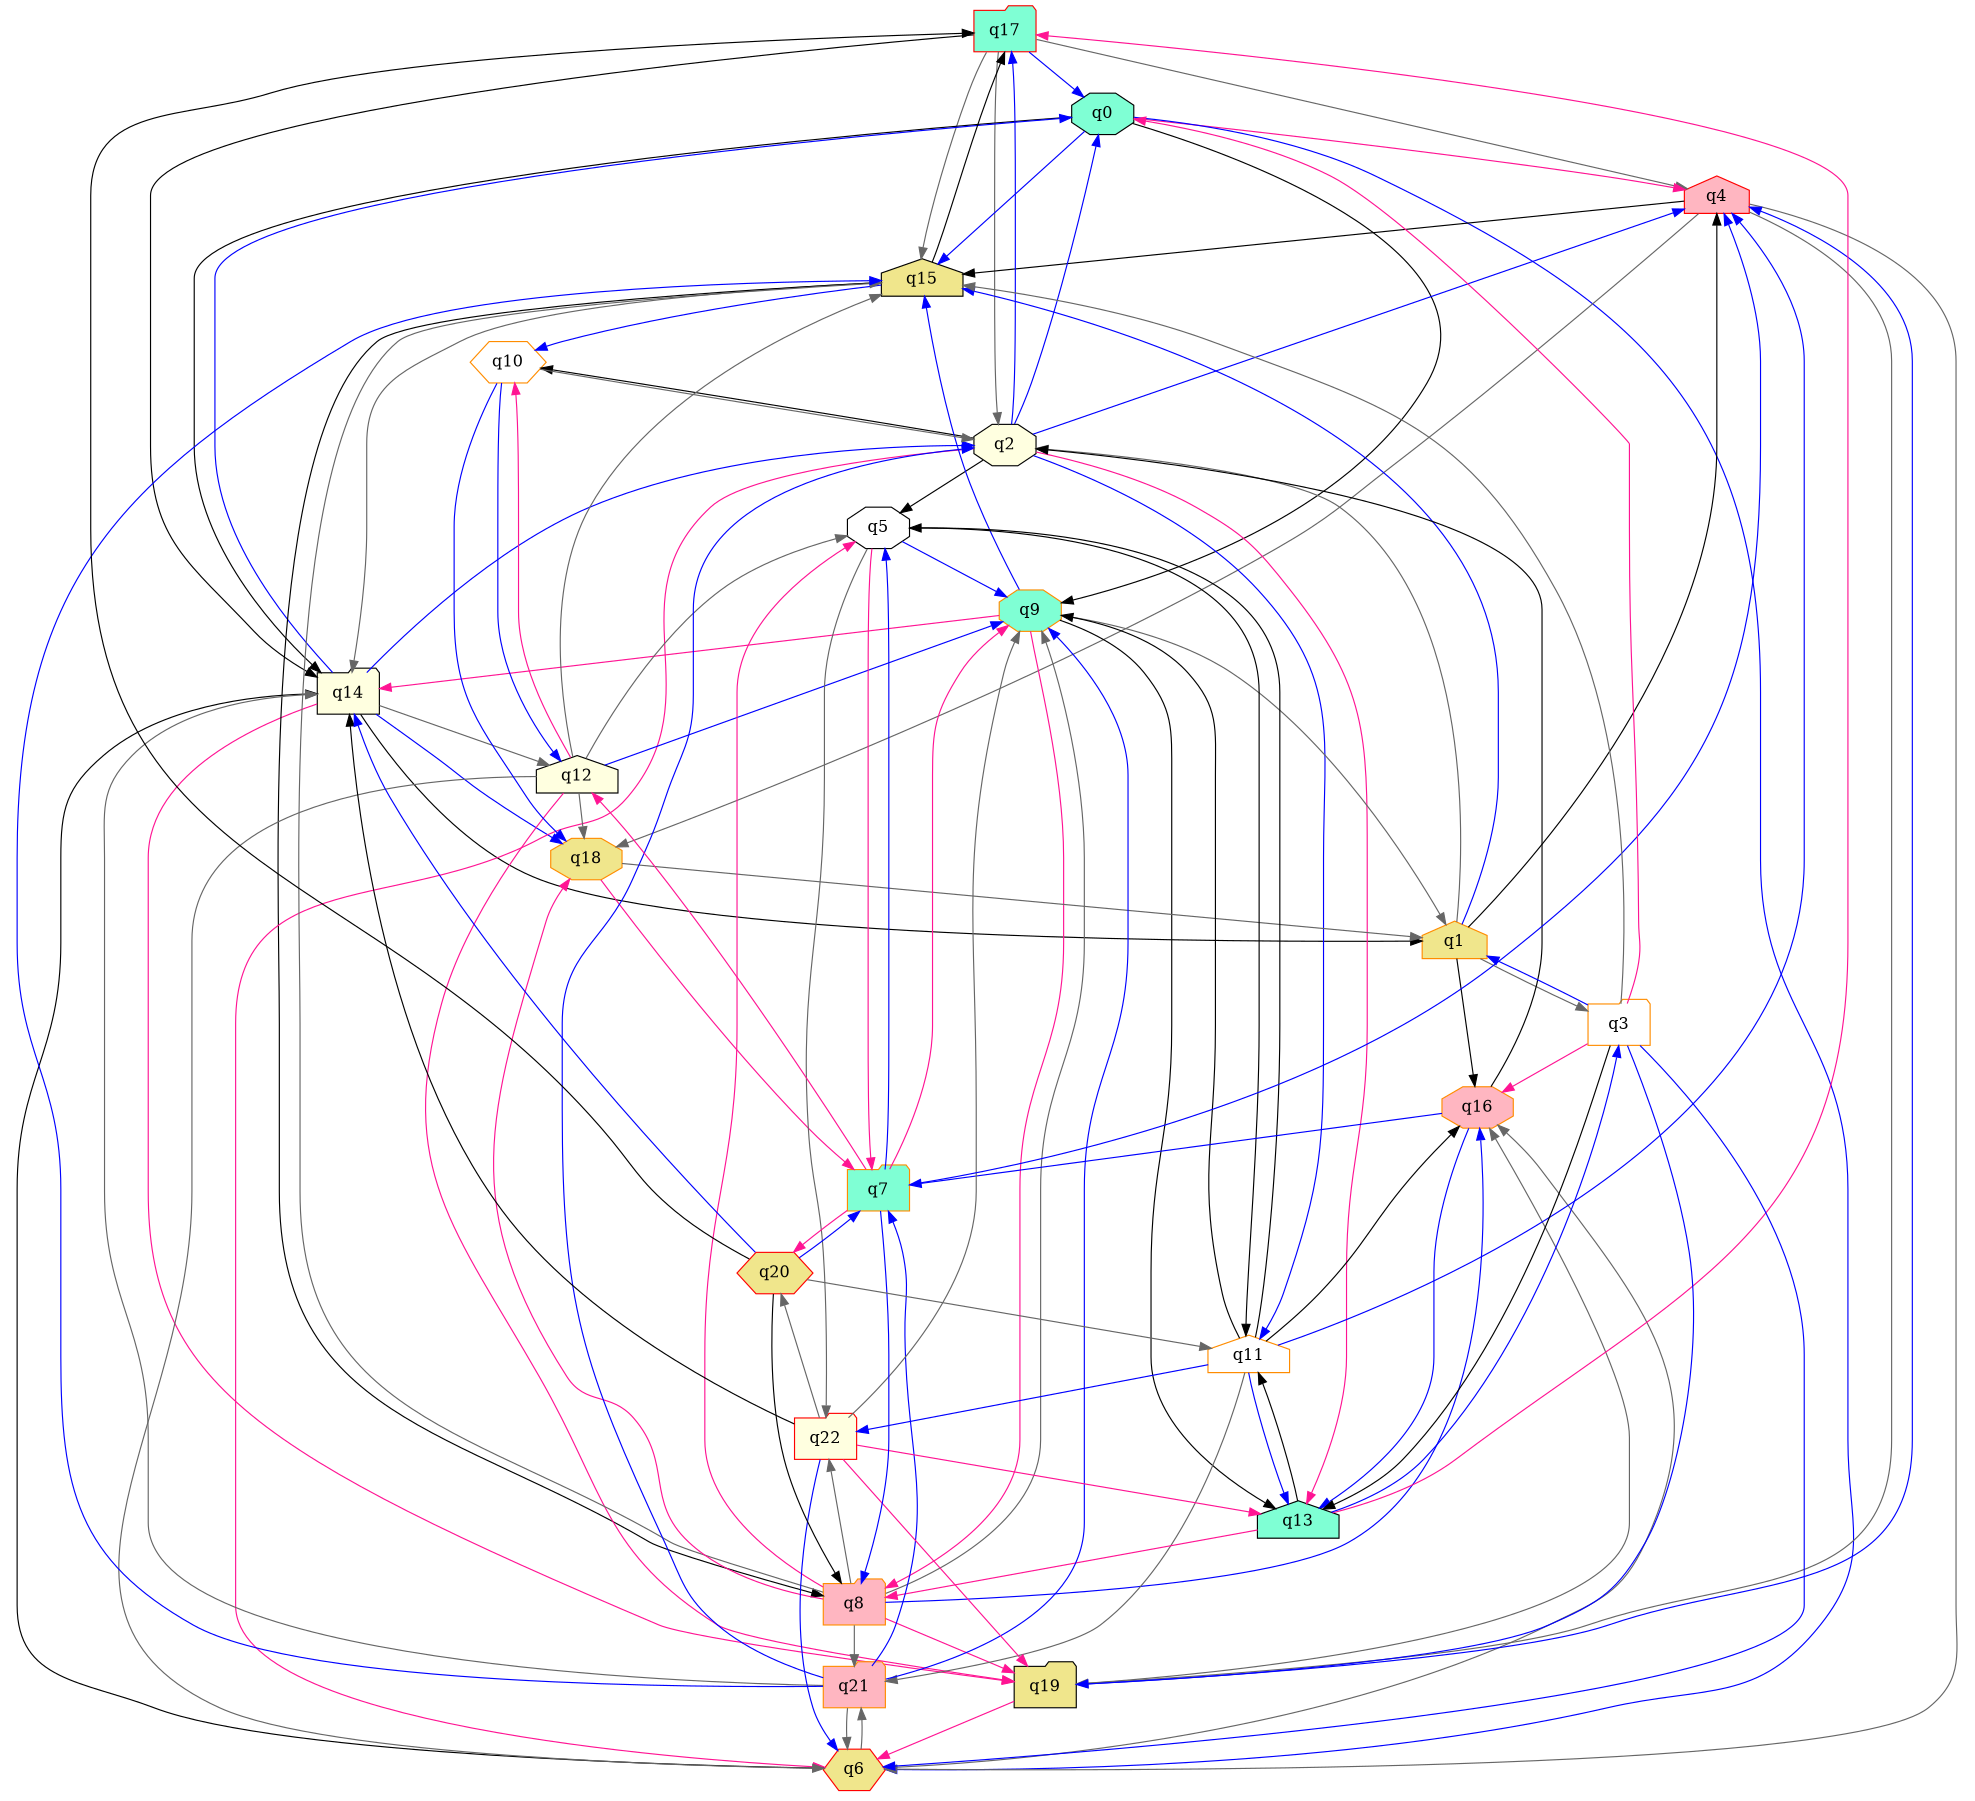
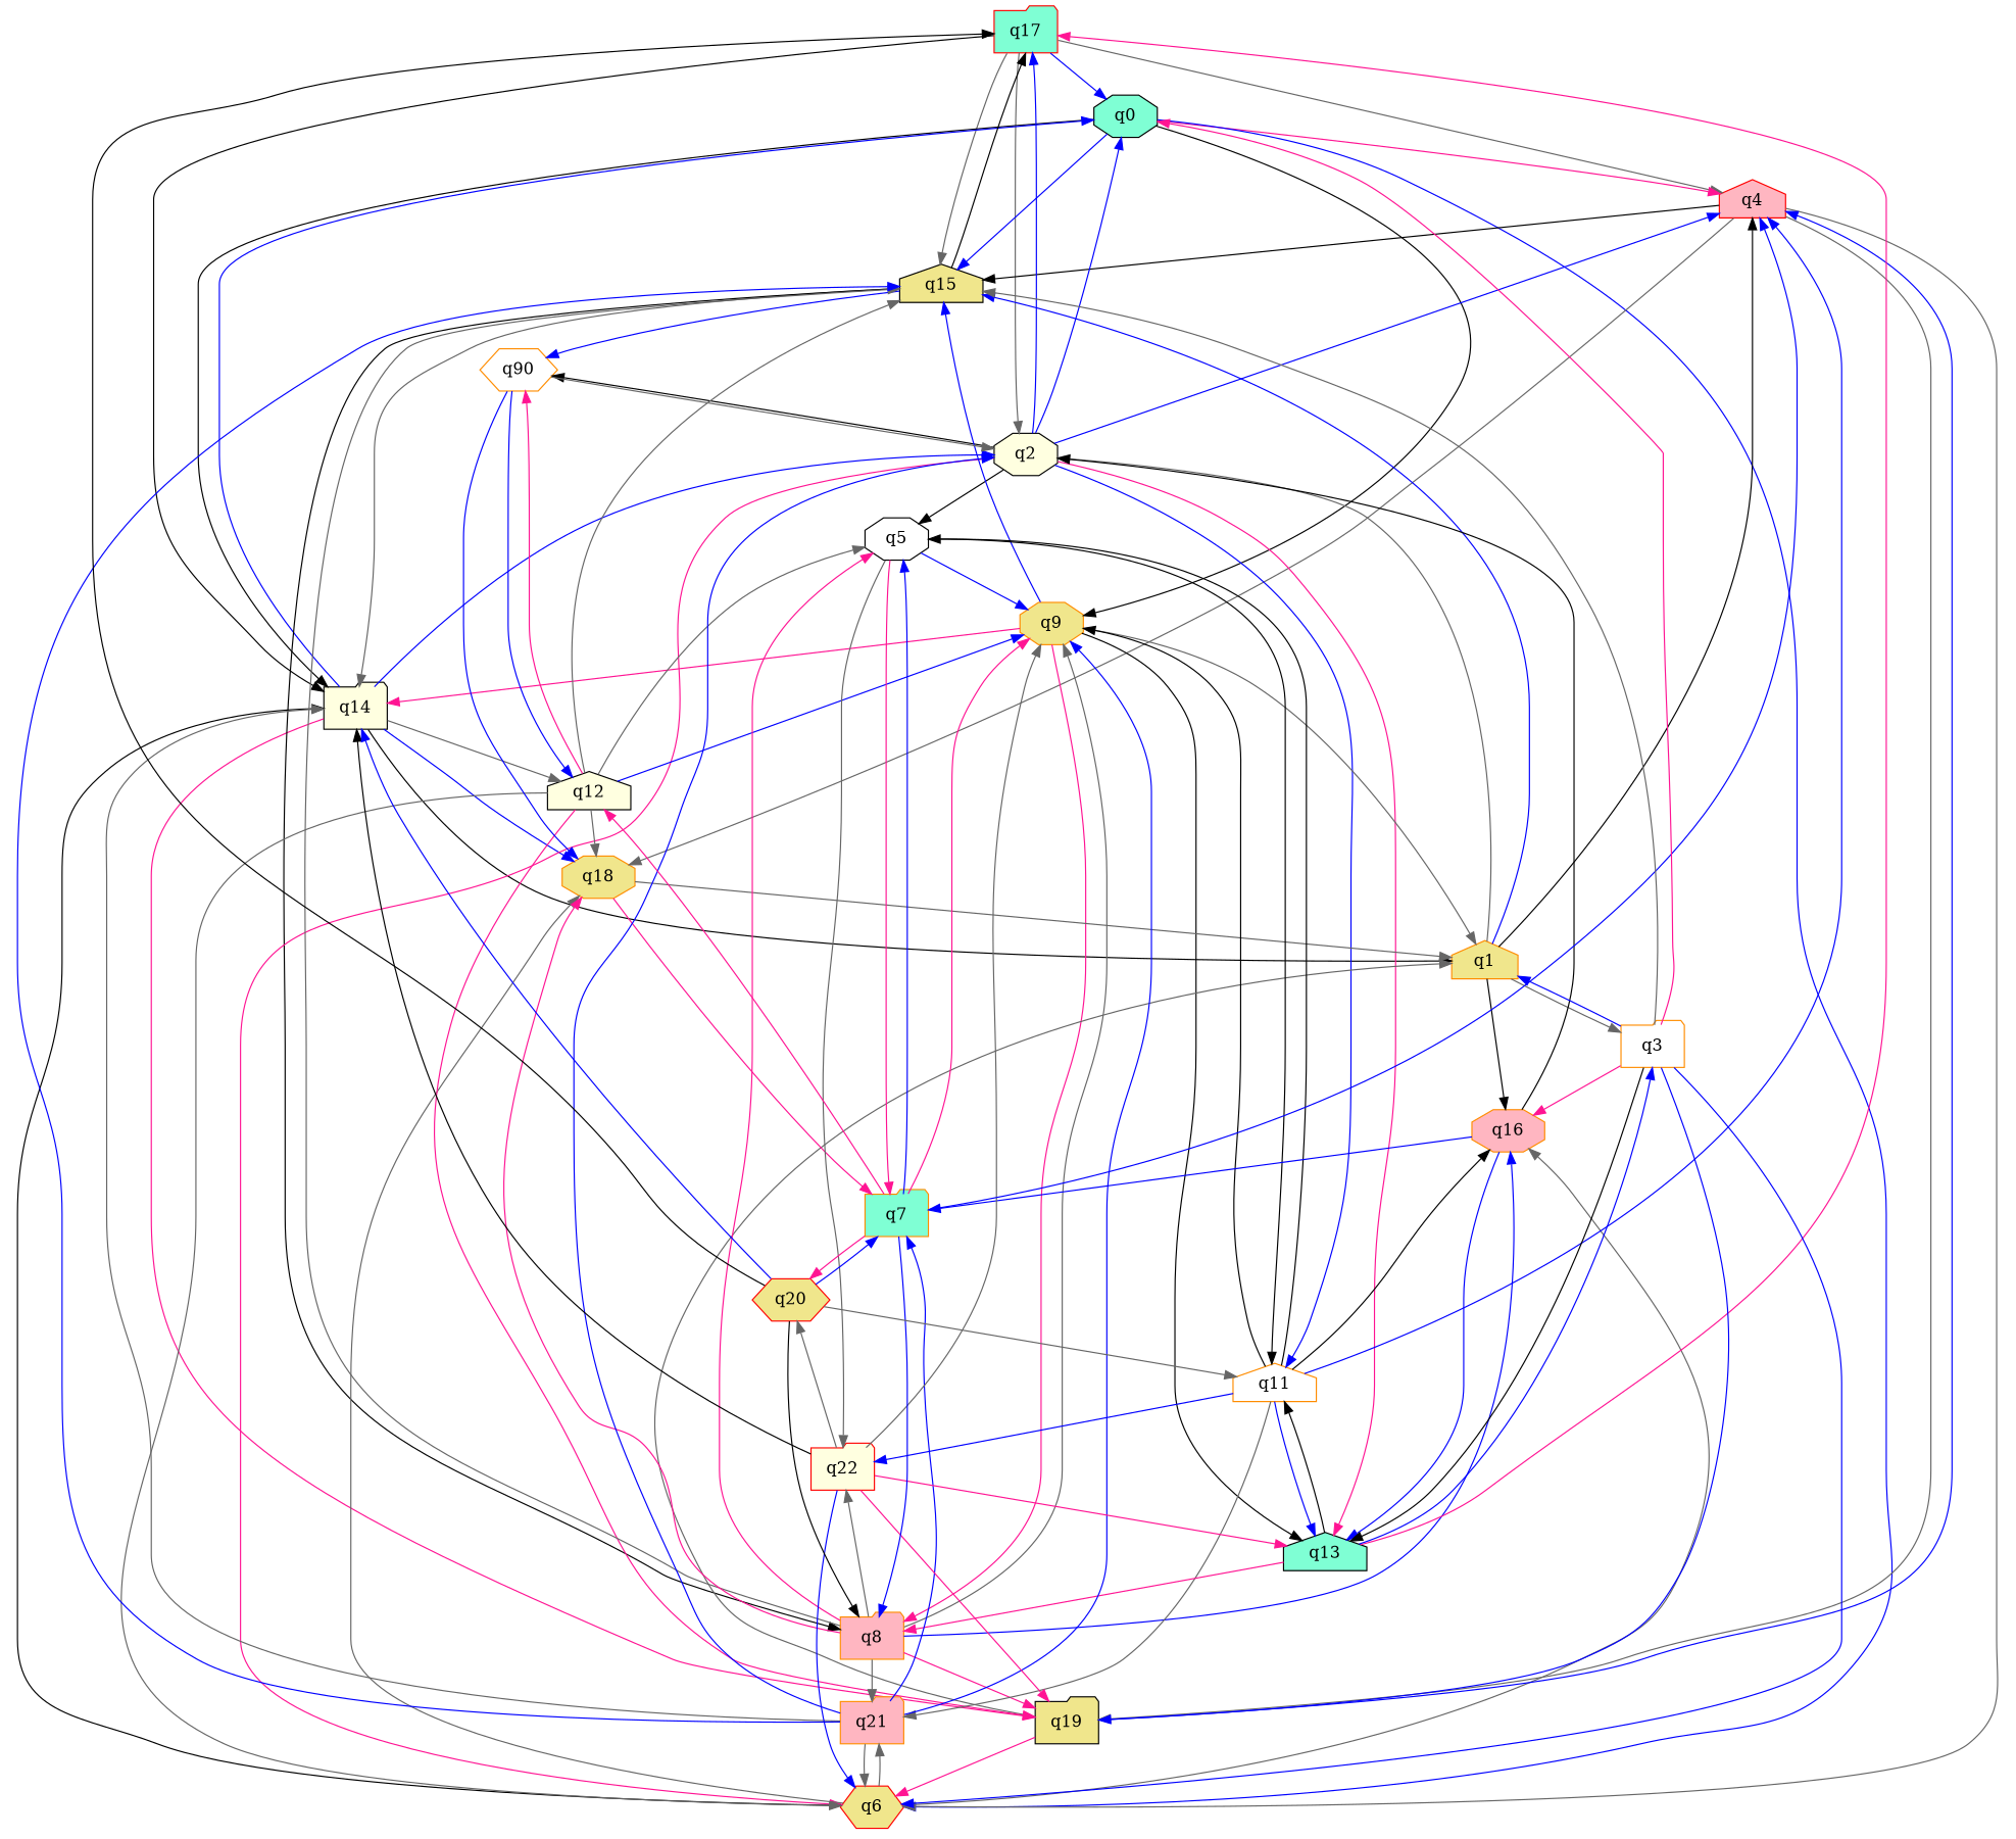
  digraph {
    fontname="DejaVu Serif"
    node [color=darkorange fillcolor=khaki fontname="DejaVu Serif" shape=folder style=filled]
    edge [color=blue fontname="DejaVu Serif"]
    q17 [color=red fillcolor=aquamarine initial=1]
    q0 [color=black fillcolor=aquamarine final=1 shape=octagon]
    q4 [color=red fillcolor=lightpink shape=house]
    q14 [color=black fillcolor=lightyellow]
    q15 [color=black shape=house]
    q2 [color=black fillcolor=lightyellow shape=octagon]
    q6 [color=red shape=hexagon]
-   q9 [fillcolor=aquamarine shape=octagon]
+   q9 [shape=octagon]
    q19 [color=black]
    q18 [shape=octagon]
    q1 [shape=house]
    q12 [color=black fillcolor=lightyellow shape=house]
    q8 [fillcolor=lightpink]
-   q10 [fillcolor=white shape=hexagon]
+   q10 [fillcolor=white shape=hexagon label=q90]
    q11 [fillcolor=white shape=house]
    q13 [color=black fillcolor=aquamarine shape=house]
    q5 [color=black fillcolor=white shape=octagon]
    q16 [fillcolor=lightpink shape=octagon]
    q21 [fillcolor=lightpink]
    q22 [color=red fillcolor=lightyellow]
    q7 [fillcolor=aquamarine]
    q3 [fillcolor=white]
    q20 [color=red shape=hexagon]
    q17 -> q0
    q17 -> q4 [color=gray40]
    q17 -> q14 [color=black]
    q17 -> q15 [color=gray40]
    q17 -> q2 [color=gray40]
    q0 -> q4 [color=deeppink]
    q0 -> q14 [color=black]
    q0 -> q15
    q0 -> q6
    q0 -> q9 [color=black]
    q4 -> q15 [color=black]
    q4 -> q6 [color=gray40]
    q4 -> q19 [color=gray40]
    q4 -> q18 [color=gray40]
    q14 -> q0
    q14 -> q2
    q14 -> q19 [color=deeppink]
    q14 -> q18
    q14 -> q1 [color=black]
    q14 -> q12 [color=gray40]
    q15 -> q17 [color=black]
    q15 -> q14 [color=gray40]
    q15 -> q8 [color=black]
    q15 -> q10
    q2 -> q17
    q2 -> q0
    q2 -> q4
    q2 -> q6 [color=deeppink]
    q2 -> q10 [color=black]
    q2 -> q11
    q2 -> q13 [color=deeppink]
    q2 -> q5 [color=black]
    q6 -> q14 [color=black]
+   q6 -> q18 [color=gray40]
    q6 -> q16 [color=gray40]
    q6 -> q21 [color=gray40]
    q9 -> q14 [color=deeppink]
    q9 -> q15
    q9 -> q1 [color=gray40]
    q9 -> q8 [color=deeppink]
    q9 -> q13 [color=black]
    q19 -> q4
    q19 -> q6 [color=deeppink]
-   q19 -> q16 [color=gray40]
+   q19 -> q1 [color=gray40]
    q18 -> q1 [color=gray40]
    q18 -> q7 [color=deeppink]
    q1 -> q4 [color=black]
    q1 -> q15
    q1 -> q2 [color=gray40]
    q1 -> q16 [color=black]
    q1 -> q3 [color=gray40]
    q12 -> q15 [color=gray40]
    q12 -> q6 [color=gray40]
    q12 -> q9
    q12 -> q19 [color=deeppink]
    q12 -> q18 [color=gray40]
    q12 -> q10 [color=deeppink]
    q12 -> q5 [color=gray40]
    q8 -> q15 [color=gray40]
    q8 -> q9 [color=gray40]
    q8 -> q19 [color=deeppink]
    q8 -> q18 [color=deeppink]
    q8 -> q5 [color=deeppink]
    q8 -> q16
    q8 -> q21 [color=gray40]
    q8 -> q22 [color=gray40]
    q10 -> q2 [color=gray40]
    q10 -> q18
    q10 -> q12
    q11 -> q4
    q11 -> q9 [color=black]
    q11 -> q13
    q11 -> q5 [color=black]
    q11 -> q16 [color=black]
    q11 -> q21 [color=gray40]
    q11 -> q22
    q13 -> q17 [color=deeppink]
    q13 -> q8 [color=deeppink]
    q13 -> q11 [color=black]
    q13 -> q3
    q5 -> q9
    q5 -> q11 [color=black]
    q5 -> q22 [color=gray40]
    q5 -> q7 [color=deeppink]
    q16 -> q2 [color=black]
    q16 -> q13
    q16 -> q7
    q21 -> q14 [color=gray40]
    q21 -> q15
    q21 -> q2
    q21 -> q6 [color=gray40]
    q21 -> q9
    q21 -> q7
    q22 -> q14 [color=black]
    q22 -> q6
    q22 -> q9 [color=gray40]
    q22 -> q19 [color=deeppink]
    q22 -> q13 [color=deeppink]
    q22 -> q20 [color=gray40]
    q7 -> q4
    q7 -> q9 [color=deeppink]
    q7 -> q12 [color=deeppink]
    q7 -> q8
    q7 -> q5
    q7 -> q20 [color=deeppink]
    q3 -> q0 [color=deeppink]
    q3 -> q15 [color=gray40]
    q3 -> q6
    q3 -> q19
    q3 -> q1
    q3 -> q13 [color=black]
    q3 -> q16 [color=deeppink]
    q20 -> q17 [color=black]
    q20 -> q14
    q20 -> q8 [color=black]
    q20 -> q11 [color=gray40]
    q20 -> q7
  }
